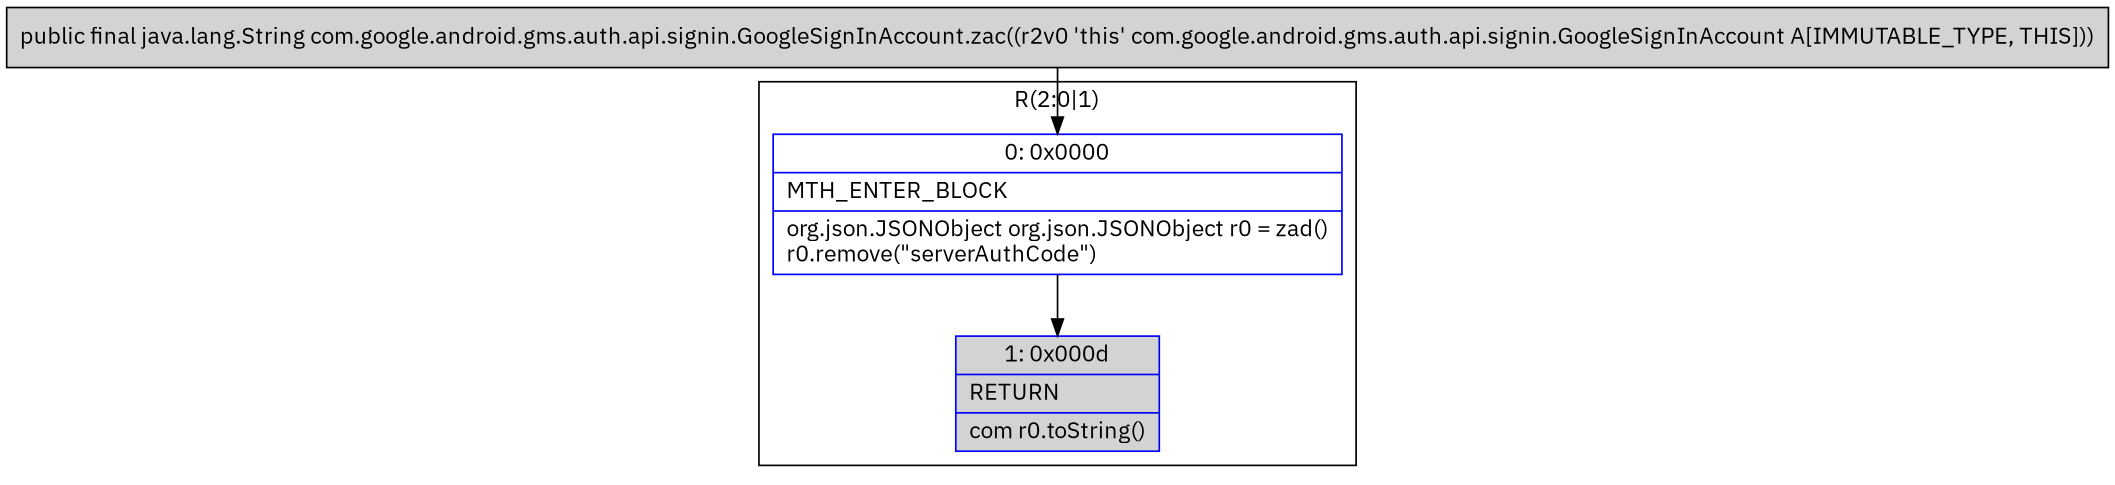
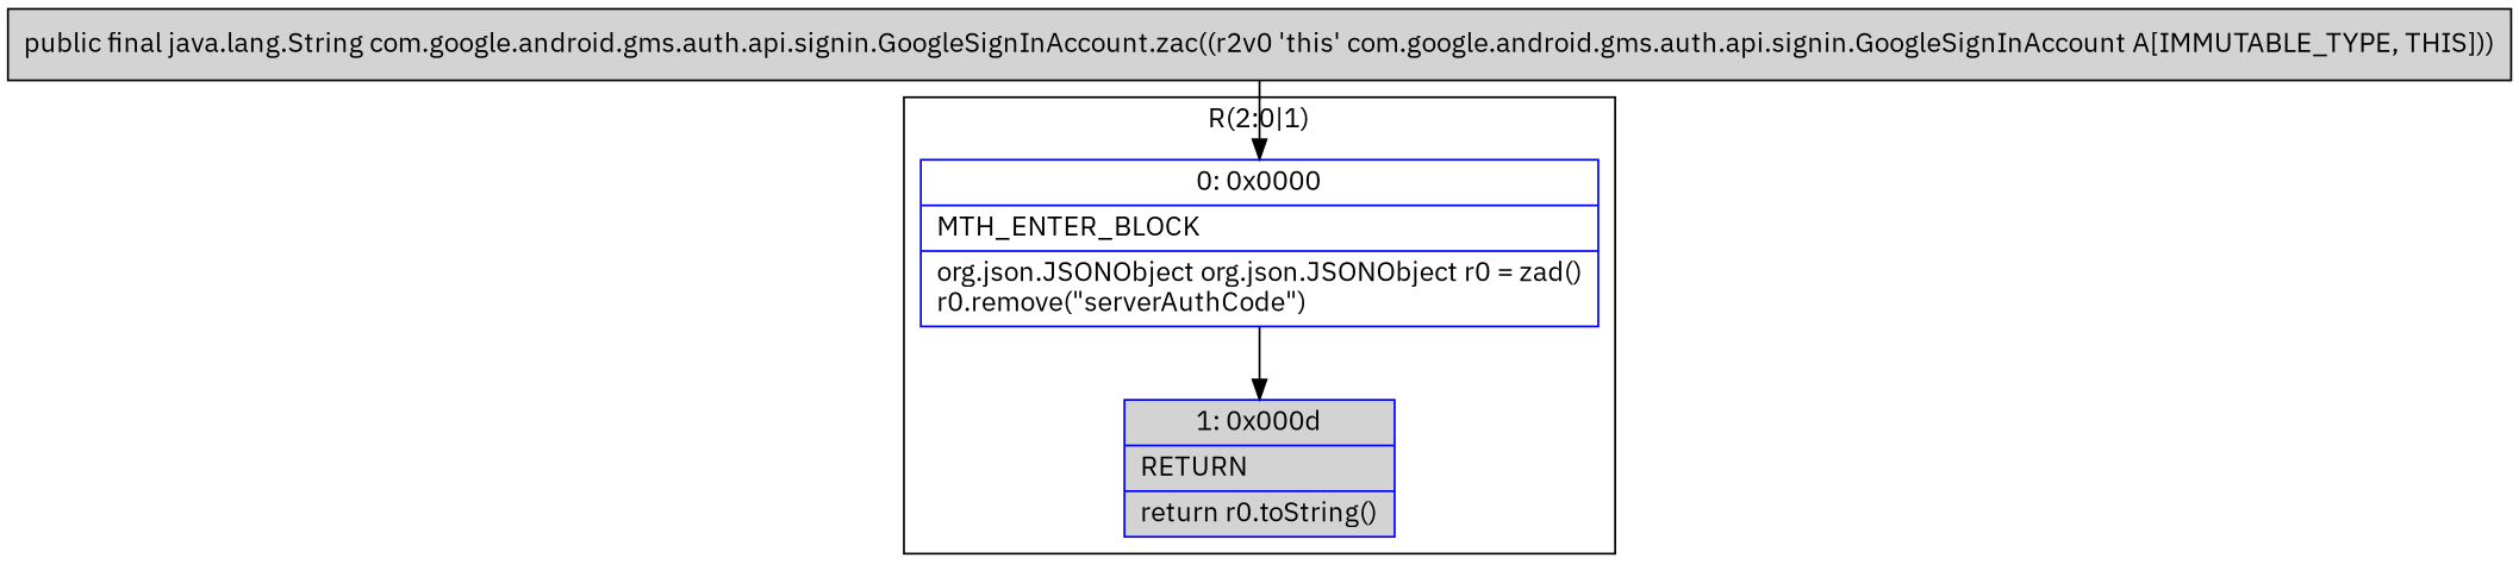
  digraph {
    fontname="IBM Plex Sans"
    node [color=blue shape=record style=filled fillcolor=lightgrey fontname="IBM Plex Sans"]
    edge [fontname="IBM Plex Sans"]
    n1 [label="{0\:\ 0x0000|MTH_ENTER_BLOCK\l|org.json.JSONObject org.json.JSONObject r0 = zad()\lr0.remove(\"serverAuthCode\")\l}" fillcolor=white]
-   n2 [label="{1\:\ 0x000d|RETURN\l|com r0.toString()\l}"]
+   n2 [label="{1\:\ 0x000d|RETURN\l|return r0.toString()\l}"]
    n3 [label="{public final java.lang.String com.google.android.gms.auth.api.signin.GoogleSignInAccount.zac((r2v0 'this' com.google.android.gms.auth.api.signin.GoogleSignInAccount A[IMMUTABLE_TYPE, THIS])) }" color=""]
    subgraph cluster_1 {
      label="R(2:0|1)"
      n1
      n2
    }
    n1 -> n2
    n3 -> n1
  }
